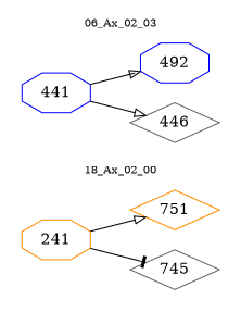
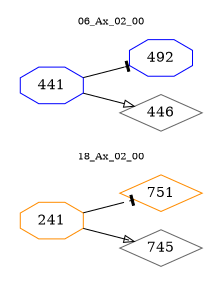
  digraph {
    rankdir=LR
    node [color=darkorange shape=octagon]
    edge [arrowhead=tee color=black]
    n1 [label=241]
    n2 [color=gray40 label=745 shape=diamond]
    n3 [label=751 shape=diamond]
    n4 [color=blue label=441]
    n5 [color=gray40 label=446 shape=diamond]
    n6 [color=blue label=492]
    subgraph cluster_1 {
      color=white
      fontsize=10
      label="18_Ax_02_00"
      n1
      n2
      n3
    }
    subgraph cluster_2 {
      color=white
      fontsize=10
-     label="06_Ax_02_03"
+     label="06_Ax_02_00"
      n4
      n5
      n6
    }
-   n1 -> n2
-   n1 -> n3 [arrowhead=onormal]
+   n1 -> n2 [arrowhead=onormal]
+   n1 -> n3
    n4 -> n5 [arrowhead=onormal]
-   n4 -> n6 [arrowhead=onormal]
+   n4 -> n6
  }
